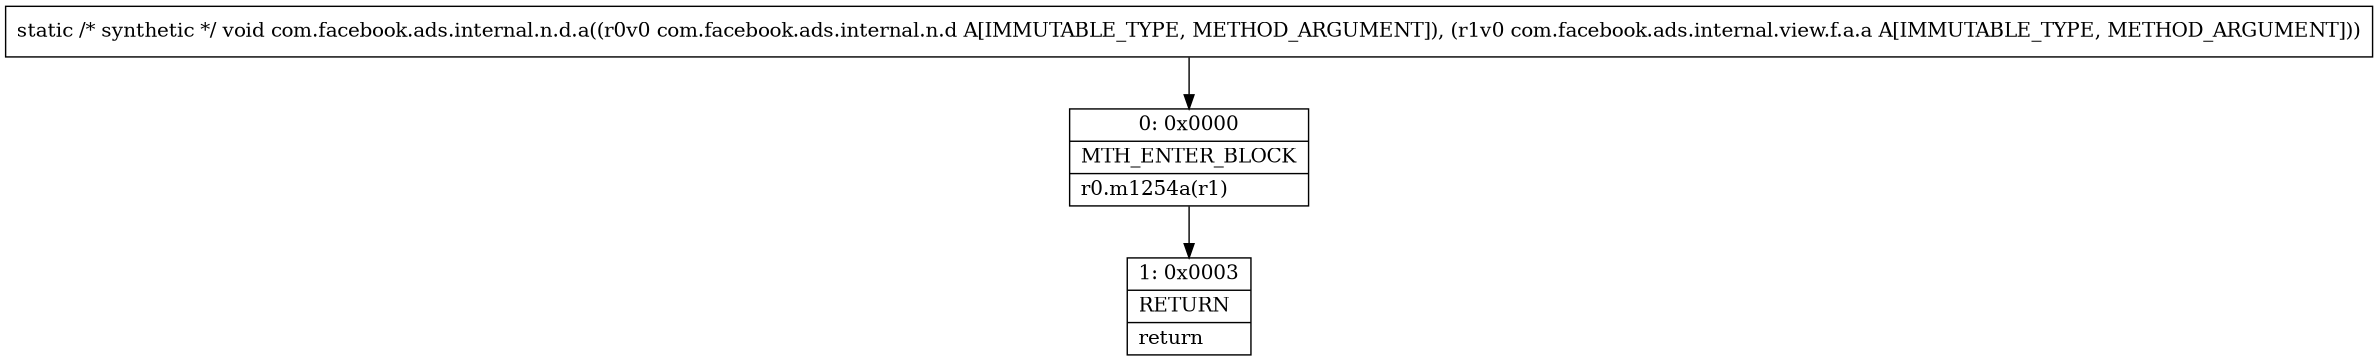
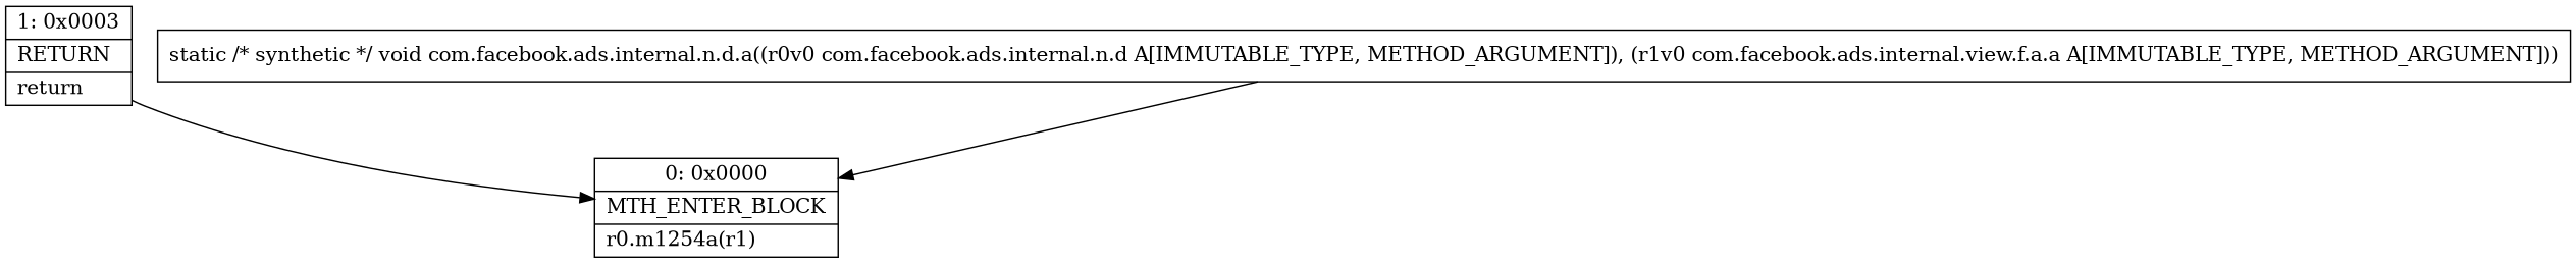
  digraph {
    node [shape=record]
    n1 [label="{0\:\ 0x0000|MTH_ENTER_BLOCK\l|r0.m1254a(r1)\l}"]
    n2 [label="{1\:\ 0x0003|RETURN\l|return\l}"]
    n3 [label="{static \/* synthetic *\/ void com.facebook.ads.internal.n.d.a((r0v0 com.facebook.ads.internal.n.d A[IMMUTABLE_TYPE, METHOD_ARGUMENT]), (r1v0 com.facebook.ads.internal.view.f.a.a A[IMMUTABLE_TYPE, METHOD_ARGUMENT])) }"]
-   n1 -> n2
+   n2 -> n1
    n3 -> n1
  }
